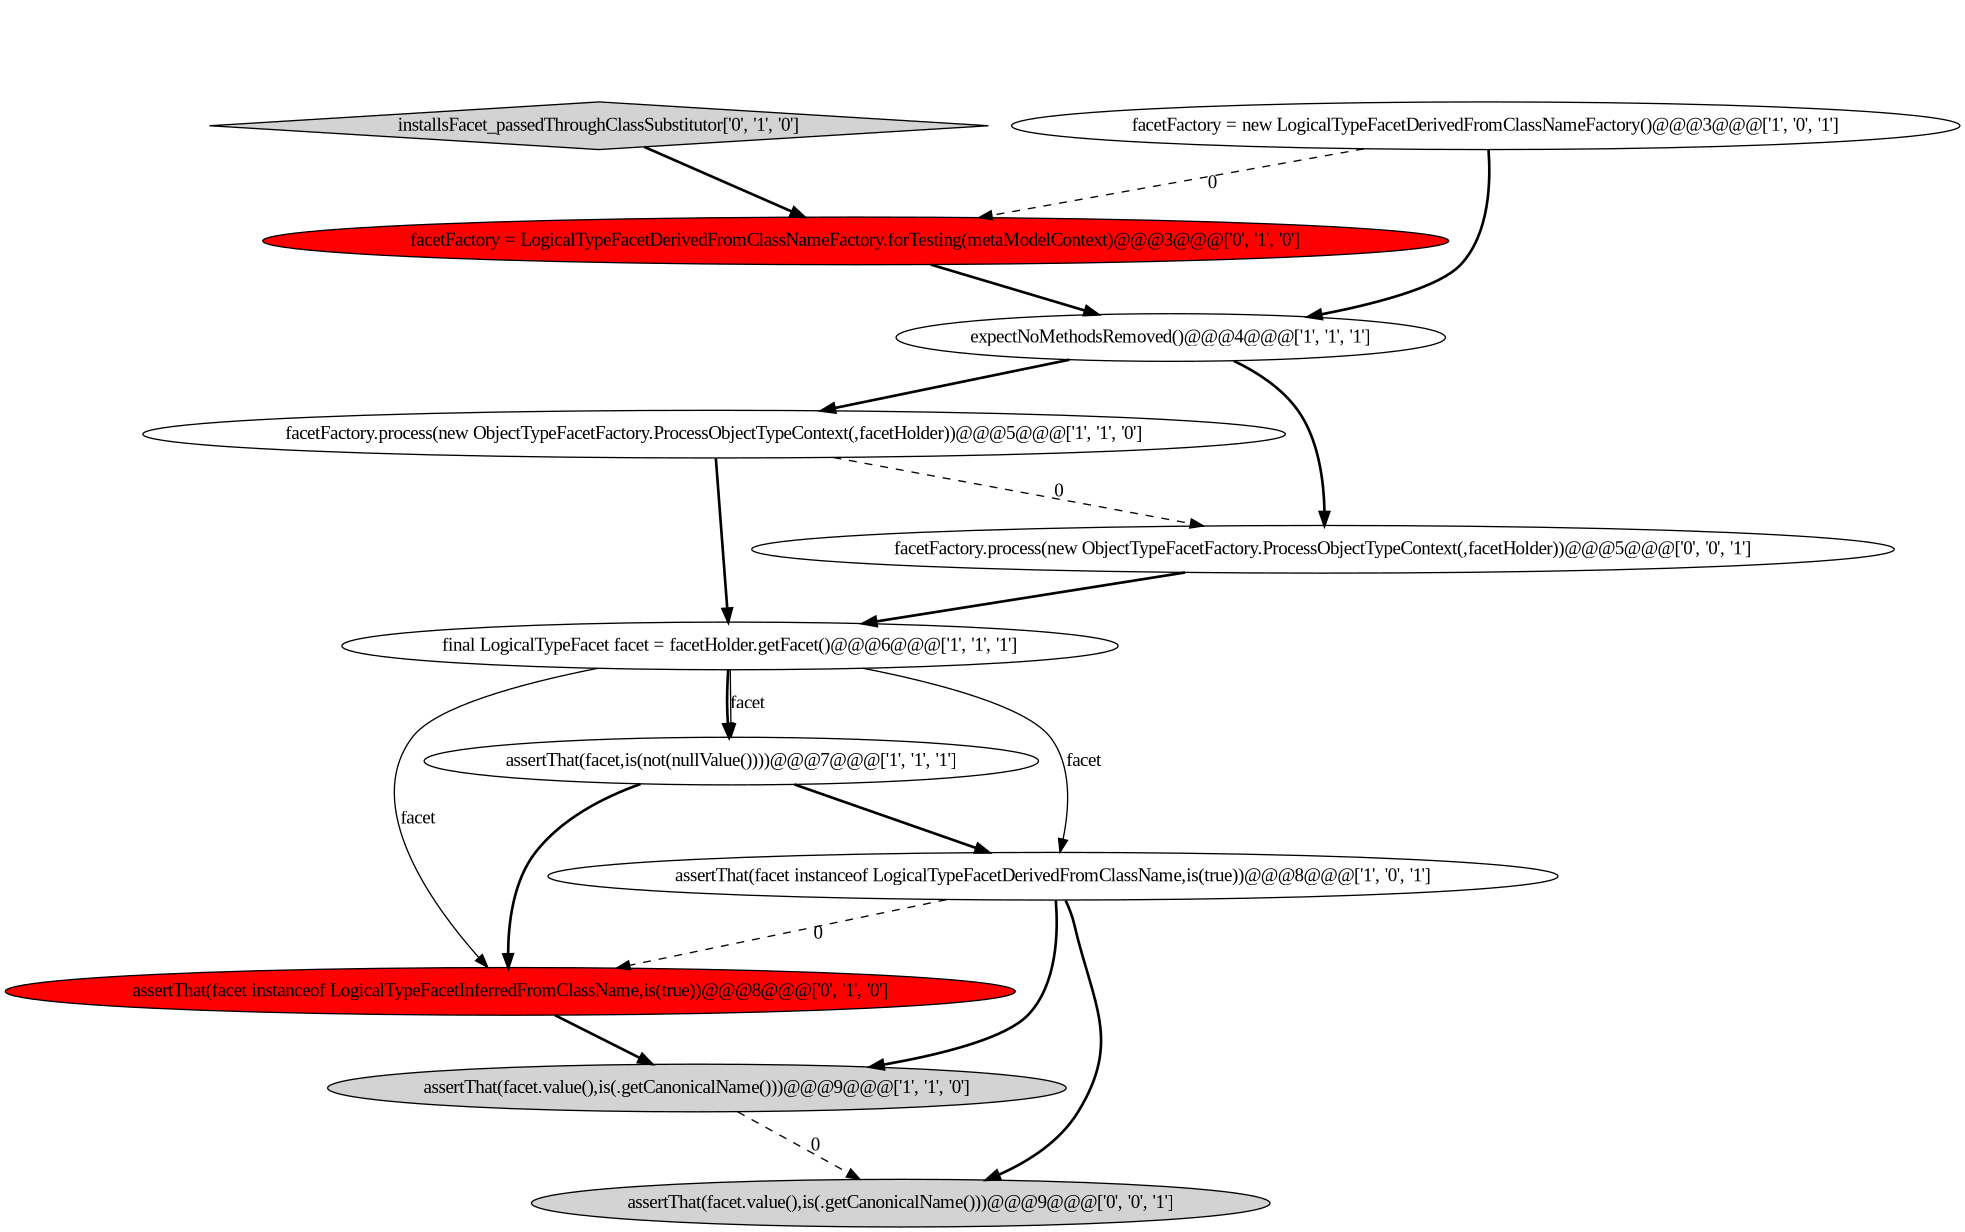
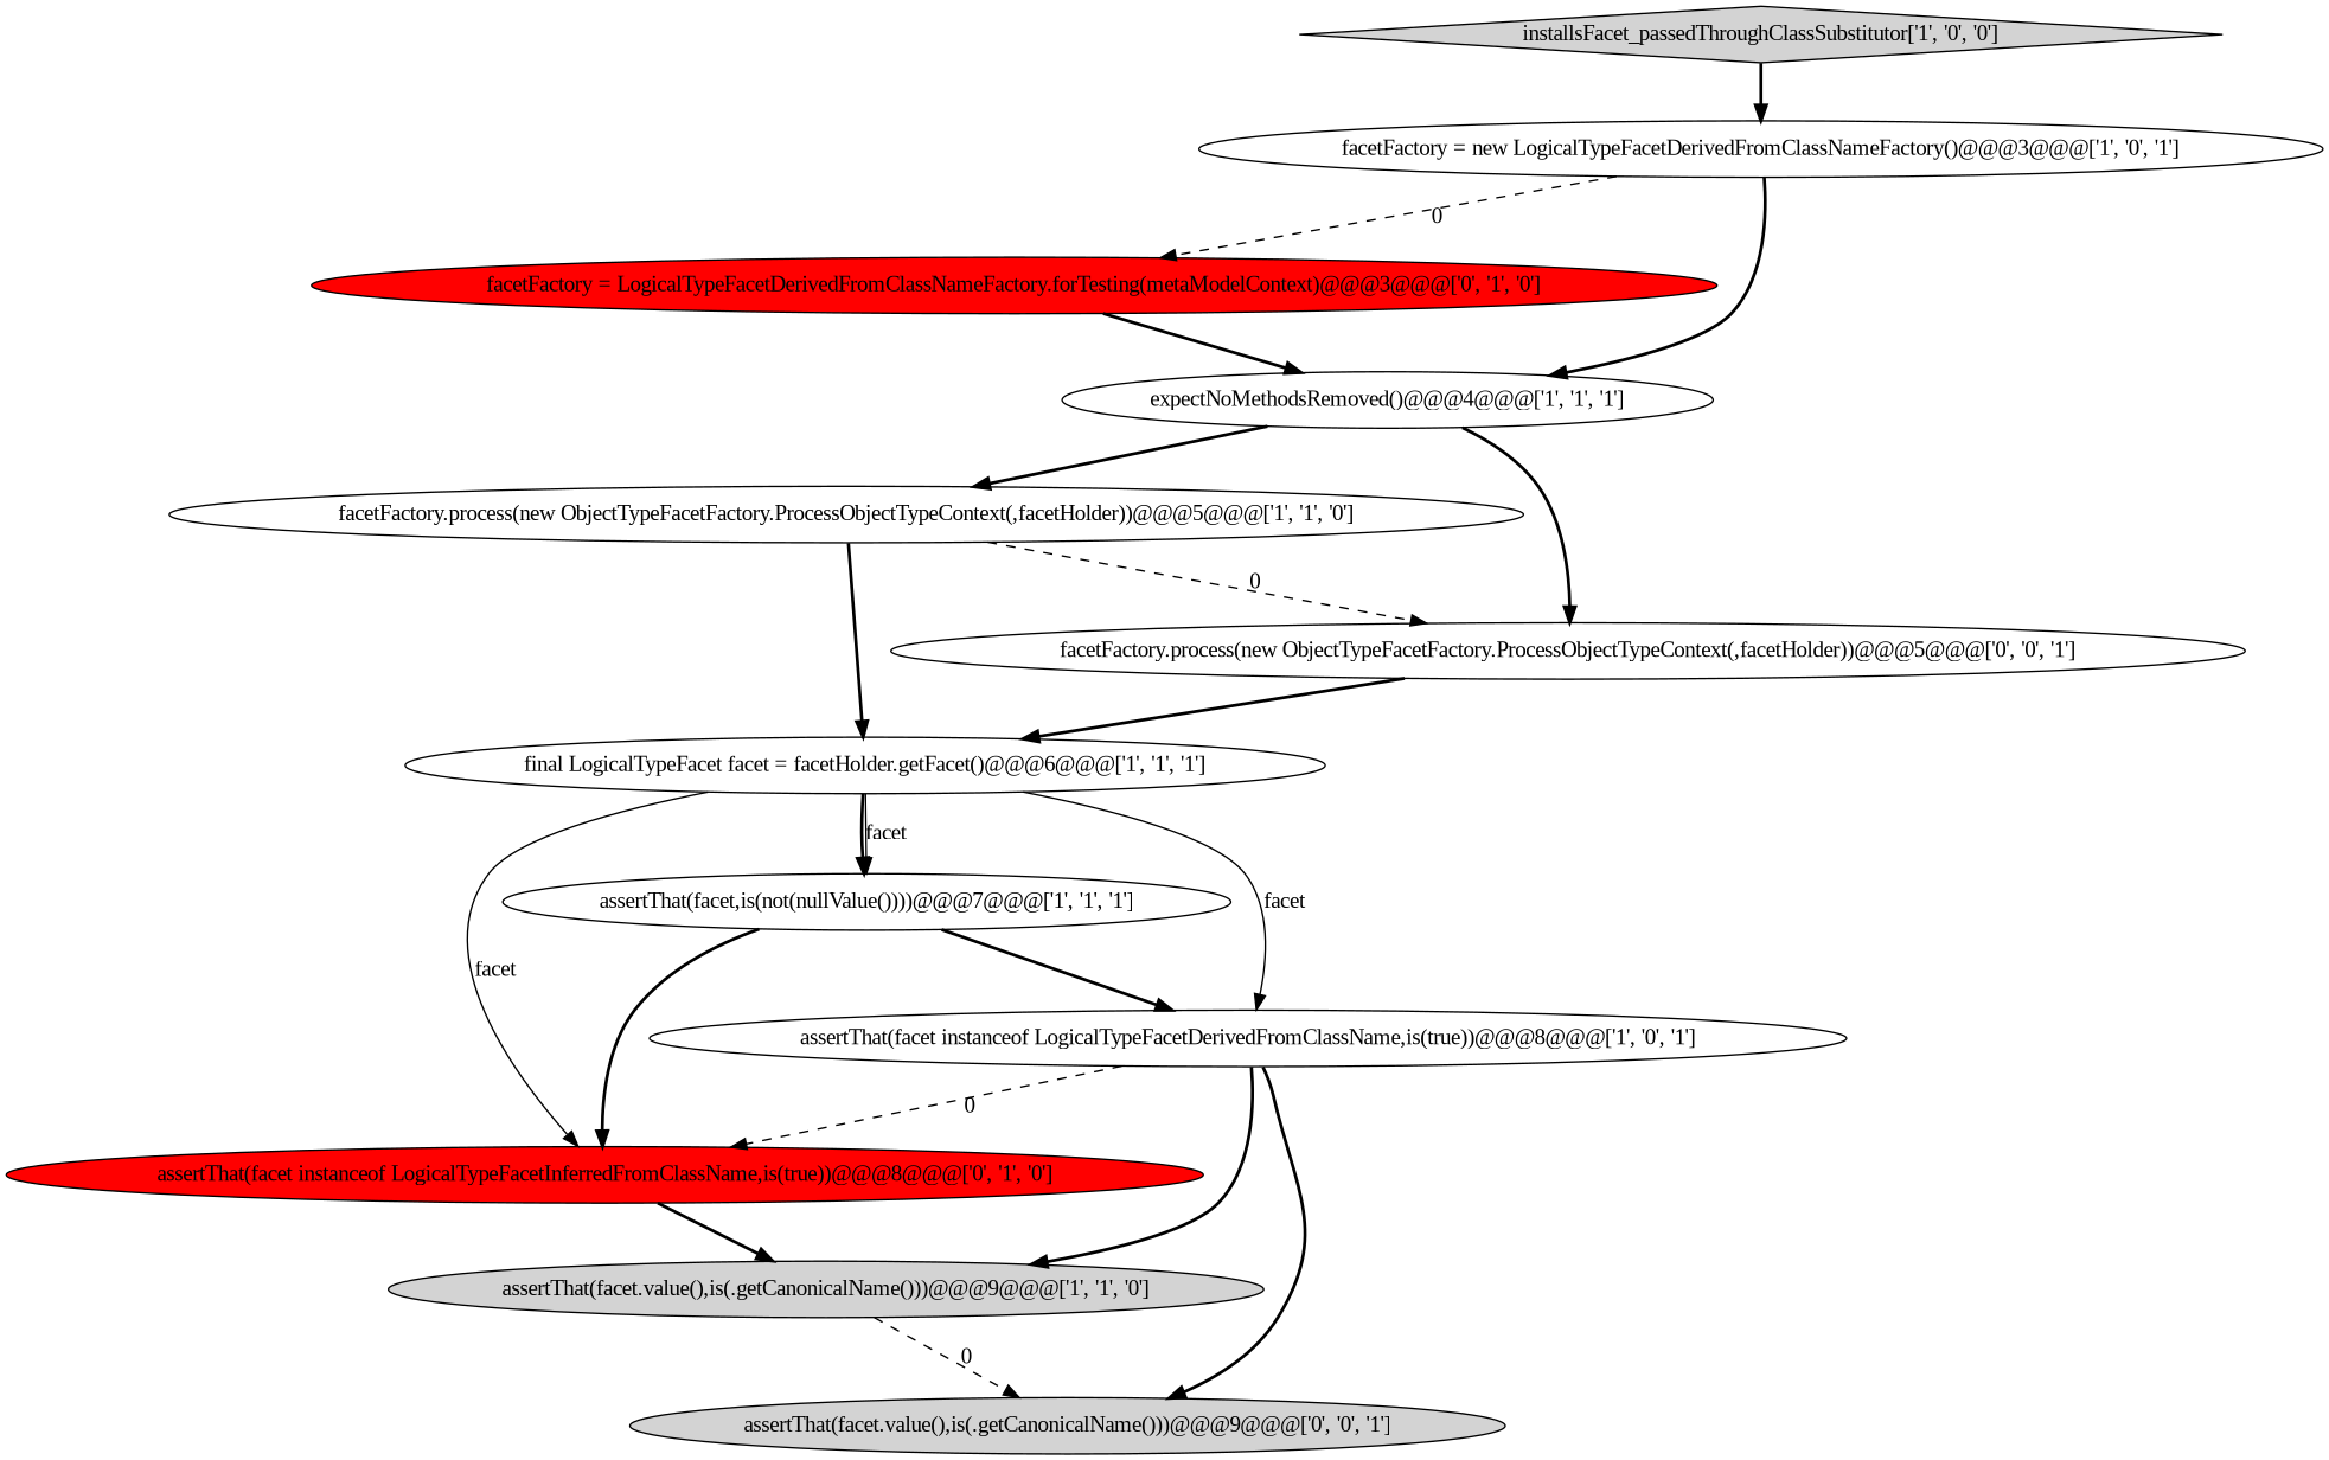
  digraph {
    fontname="Liberation Serif"
    node [fillcolor=white fontname="Liberation Serif" shape=ellipse style=filled]
    edge [fontname="Liberation Serif" style=bold]
    n1 [fillcolor=lightgray label="assertThat(facet.value(),is(.getCanonicalName()))@@@9@@@['0', '0', '1']"]
    n2 [fillcolor=red label="facetFactory = LogicalTypeFacetDerivedFromClassNameFactory.forTesting(metaModelContext)@@@3@@@['0', '1', '0']"]
    n3 [label="expectNoMethodsRemoved()@@@4@@@['1', '1', '1']"]
    n4 [label="facetFactory.process(new ObjectTypeFacetFactory.ProcessObjectTypeContext(,facetHolder))@@@5@@@['1', '1', '0']"]
    n5 [label="facetFactory.process(new ObjectTypeFacetFactory.ProcessObjectTypeContext(,facetHolder))@@@5@@@['0', '0', '1']"]
-   n6 [fillcolor=lightgray label="installsFacet_passedThroughClassSubstitutor['0', '1', '0']" shape=diamond]
    n7 [fillcolor=lightgray label="assertThat(facet.value(),is(.getCanonicalName()))@@@9@@@['1', '1', '0']"]
    n8 [label="final LogicalTypeFacet facet = facetHolder.getFacet()@@@6@@@['1', '1', '1']"]
    n9 [label="assertThat(facet,is(not(nullValue())))@@@7@@@['1', '1', '1']"]
    n10 [fillcolor=red label="assertThat(facet instanceof LogicalTypeFacetInferredFromClassName,is(true))@@@8@@@['0', '1', '0']"]
    n11 [label="assertThat(facet instanceof LogicalTypeFacetDerivedFromClassName,is(true))@@@8@@@['1', '0', '1']"]
    n12 [label="facetFactory = new LogicalTypeFacetDerivedFromClassNameFactory()@@@3@@@['1', '0', '1']"]
+   n13 [fillcolor=lightgray label="installsFacet_passedThroughClassSubstitutor['1', '0', '0']" shape=diamond]
    n2 -> n3
    n3 -> n4
    n3 -> n5
    n4 -> n5 [label=0 style=dashed]
    n4 -> n8
    n5 -> n8
-   n6 -> n2
    n7 -> n1 [label=0 style=dashed]
    n8 -> n9
    n8 -> n9 [label=facet style=solid]
    n8 -> n10 [label=facet style=solid]
    n8 -> n11 [label=facet style=solid]
    n9 -> n10
    n9 -> n11
    n10 -> n7
    n11 -> n1
    n11 -> n7
    n11 -> n10 [label=0 style=dashed]
    n12 -> n2 [label=0 style=dashed]
    n12 -> n3
+   n13 -> n12
  }
